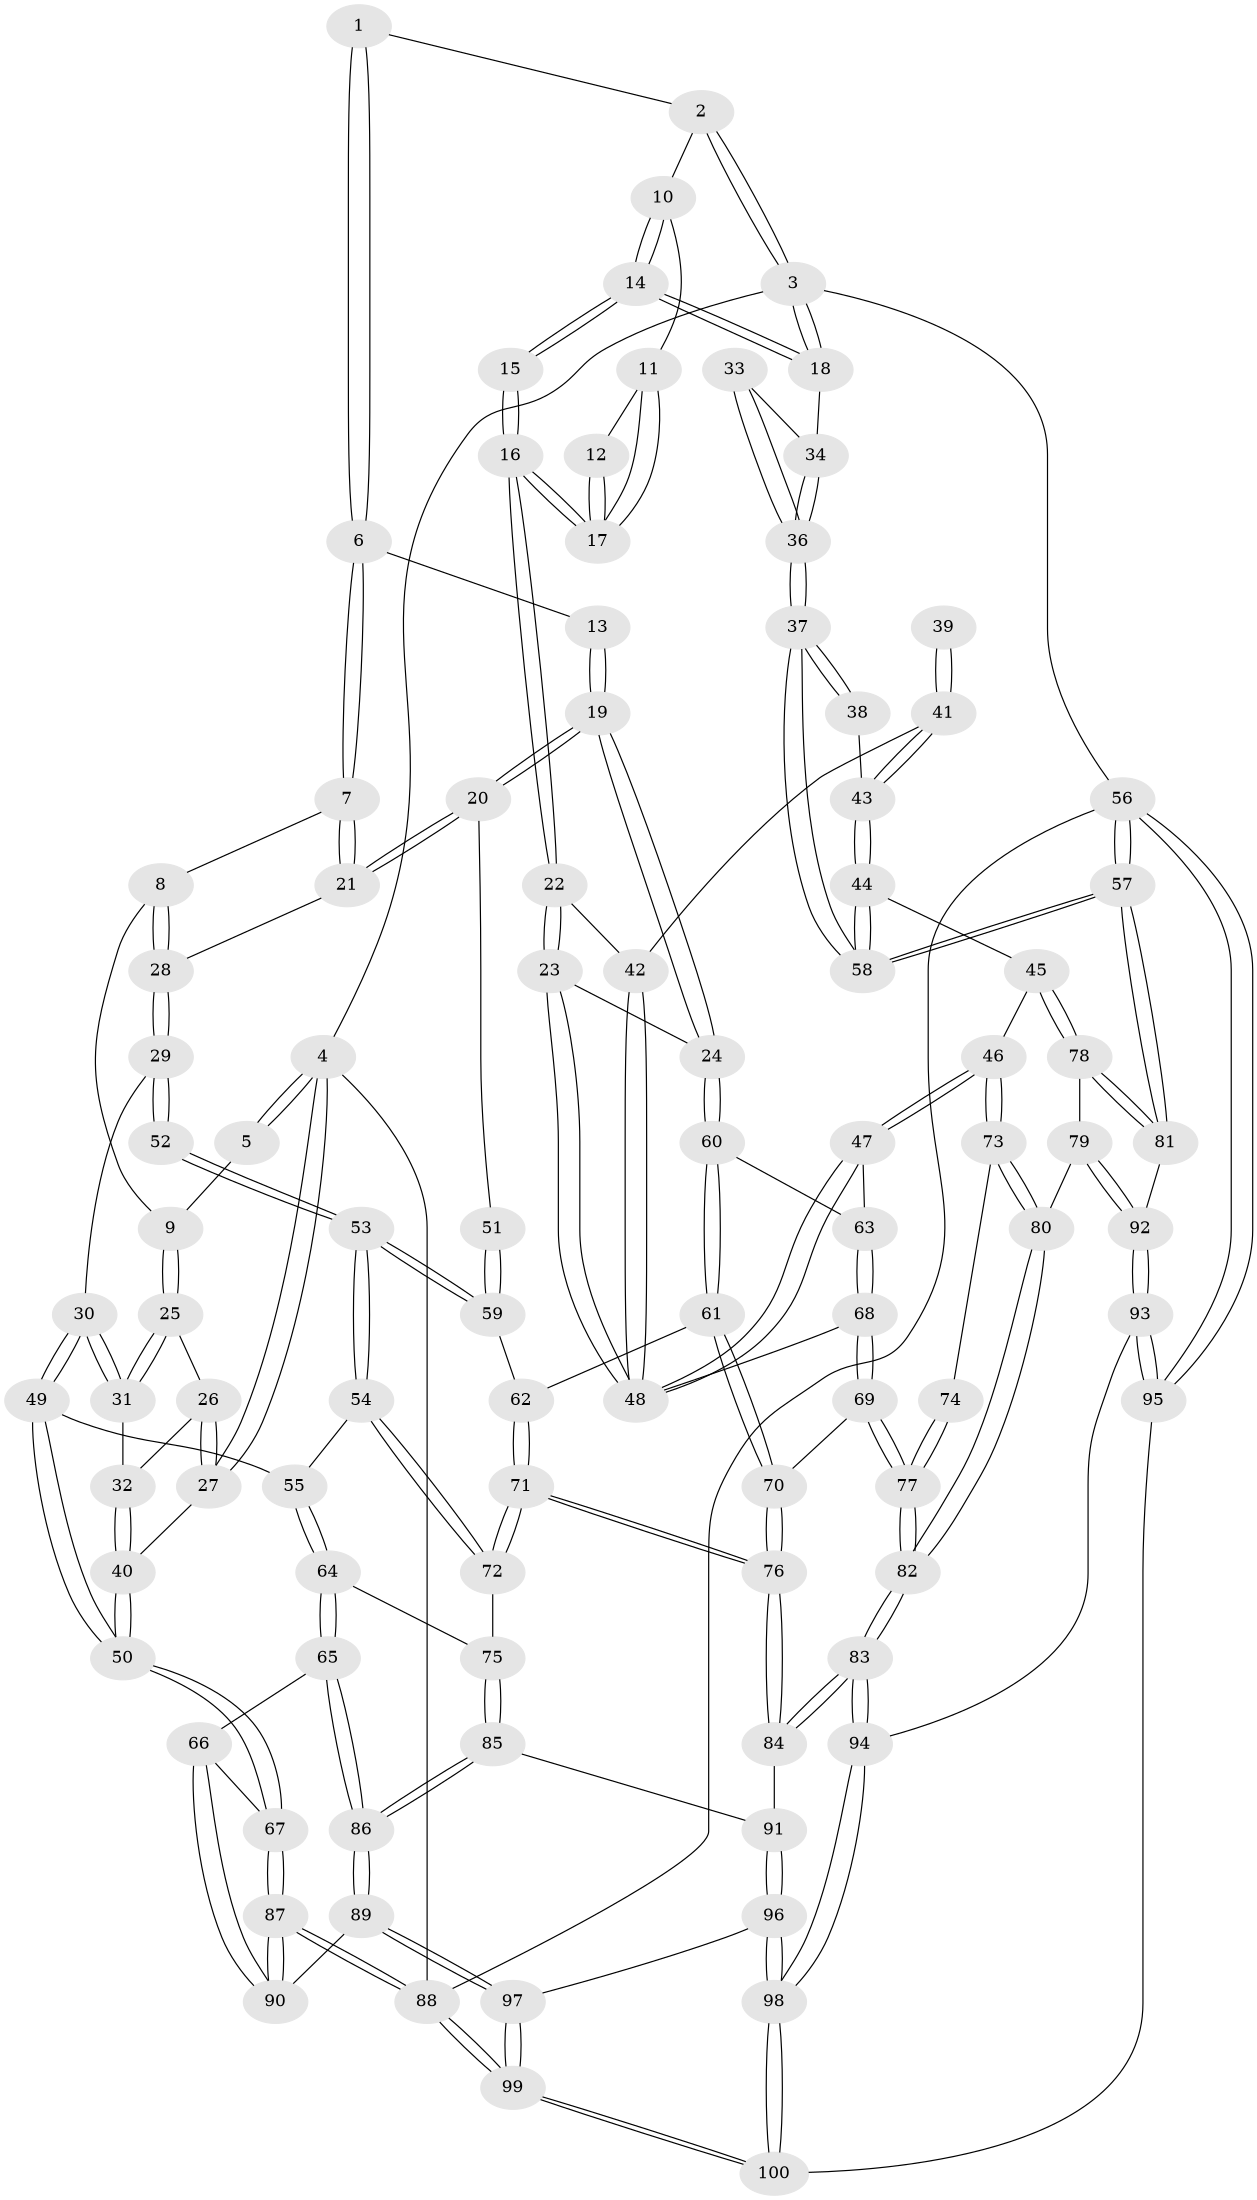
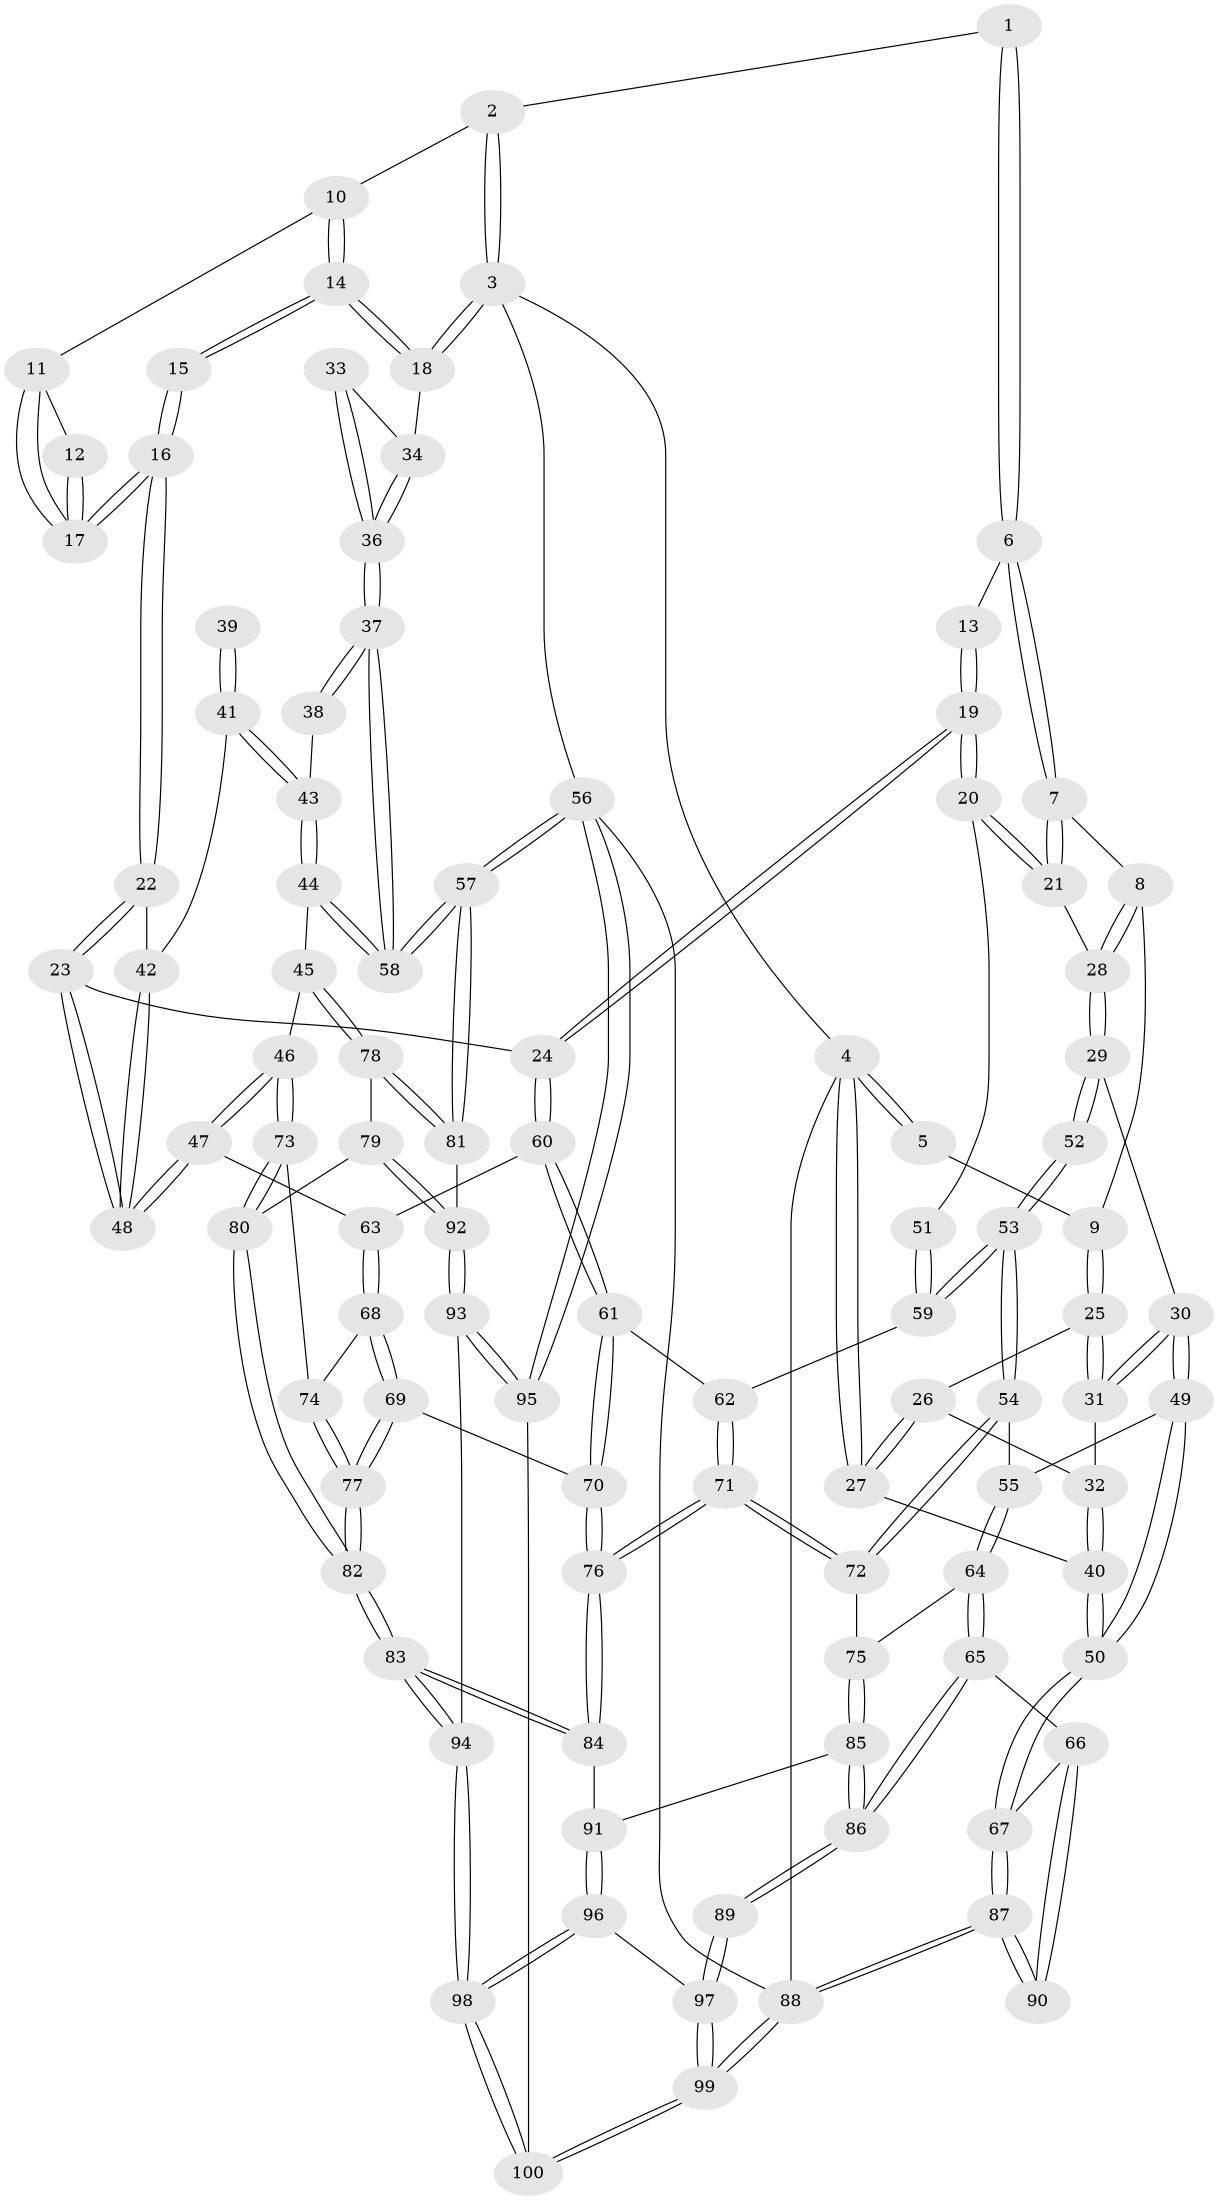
  graph {
    node [color=gray90 style=filled]
    1
    2
    6
    3
    10
    7
    13
    4
    18
    56
    11
    14
    5
    27
    88
    34
    57
    95
    9
    40
    99
    25
    8
    21
    19
    28
    29
    26
    31
    12
    17
    15
    20
    24
    16
    22
    23
    42
    36
    51
    60
    59
    48
    63
    61
    32
    50
    30
    52
    49
    53
    55
    33
    37
    39
    41
    38
    58
    43
    44
    67
    45
    46
    78
    47
    73
    81
    79
    74
    80
    68
    64
    87
    62
    54
    72
    75
    65
    100
    92
    71
    70
    76
    69
    66
    86
    85
    90
    89
    77
    82
    84
    91
    83
    93
    94
    98
    96
    97
    1 -- 2
    1 -- 6
    1 -- 6
    2 -- 3
    2 -- 3
    2 -- 10
    6 -- 7
    6 -- 7
    6 -- 13
    3 -- 4
    3 -- 18
    3 -- 18
    3 -- 56
    10 -- 11
    10 -- 14
    10 -- 14
    7 -- 8
    7 -- 21
    7 -- 21
    13 -- 19
    13 -- 19
    4 -- 5
    4 -- 5
    4 -- 27
    4 -- 27
    4 -- 88
    18 -- 34
    56 -- 88
    56 -- 57
    56 -- 57
    56 -- 95
    56 -- 95
    11 -- 12
    11 -- 17
    11 -- 17
    14 -- 18
    14 -- 18
    14 -- 15
    14 -- 15
    5 -- 9
    27 -- 40
    88 -- 99
    88 -- 99
    34 -- 36
    34 -- 36
    57 -- 58
    57 -- 58
    57 -- 81
    57 -- 81
    95 -- 100
    9 -- 25
    9 -- 25
    40 -- 50
    40 -- 50
    99 -- 100
    99 -- 100
    25 -- 26
    25 -- 31
    25 -- 31
    8 -- 9
    8 -- 28
    8 -- 28
    21 -- 28
    19 -- 20
    19 -- 20
    19 -- 24
    19 -- 24
    28 -- 29
    28 -- 29
    29 -- 30
    29 -- 52
    29 -- 52
    26 -- 27
    26 -- 27
    26 -- 32
    31 -- 32
    12 -- 17
    12 -- 17
    15 -- 16
    15 -- 16
    20 -- 21
    20 -- 21
    20 -- 51
    24 -- 60
    24 -- 60
    16 -- 17
    16 -- 17
    16 -- 22
    16 -- 22
    22 -- 23
    22 -- 23
    22 -- 42
    23 -- 24
    23 -- 48
    23 -- 48
    42 -- 48
    42 -- 48
    36 -- 37
    36 -- 37
    51 -- 59
    51 -- 59
    60 -- 63
    60 -- 61
    60 -- 61
    59 -- 62
    63 -- 68
    63 -- 68
    61 -- 62
    61 -- 70
    61 -- 70
    32 -- 40
    32 -- 40
    50 -- 67
    50 -- 67
    30 -- 31
    30 -- 31
    30 -- 49
    30 -- 49
    52 -- 53
    52 -- 53
    49 -- 50
    49 -- 50
    49 -- 55
    53 -- 59
    53 -- 59
    53 -- 54
    53 -- 54
    55 -- 64
    55 -- 64
    33 -- 34
    33 -- 36
    33 -- 36
    37 -- 38
    37 -- 38
    37 -- 58
    37 -- 58
    39 -- 41
    39 -- 41
    41 -- 42
    41 -- 43
    41 -- 43
    38 -- 43
    43 -- 44
    43 -- 44
    44 -- 58
    44 -- 58
    44 -- 45
    67 -- 87
    67 -- 87
    45 -- 46
    45 -- 78
    45 -- 78
    46 -- 47
    46 -- 47
    46 -- 73
    46 -- 73
    78 -- 81
    78 -- 81
    78 -- 79
    47 -- 48
    47 -- 48
    47 -- 63
    73 -- 74
    73 -- 80
    73 -- 80
    81 -- 92
    79 -- 80
    79 -- 92
    79 -- 92
    74 -- 77
    74 -- 77
    80 -- 82
    80 -- 82
-   68 -- 48
+   68 -- 74
    68 -- 69
    68 -- 69
    64 -- 75
    64 -- 65
    64 -- 65
    87 -- 88
    87 -- 88
    87 -- 90
    87 -- 90
    62 -- 71
    62 -- 71
    54 -- 55
    54 -- 72
    54 -- 72
    72 -- 75
    75 -- 85
    75 -- 85
    65 -- 66
    65 -- 86
    65 -- 86
    92 -- 93
    92 -- 93
    71 -- 72
    71 -- 72
    71 -- 76
    71 -- 76
    70 -- 76
    70 -- 76
    76 -- 84
    76 -- 84
    69 -- 70
    69 -- 77
    69 -- 77
    66 -- 67
    66 -- 90
    66 -- 90
    86 -- 89
    86 -- 89
    85 -- 86
    85 -- 86
    85 -- 91
-   89 -- 90
    89 -- 97
    89 -- 97
    77 -- 82
    77 -- 82
    82 -- 83
    82 -- 83
    84 -- 91
    91 -- 96
    91 -- 96
    83 -- 84
    83 -- 84
    83 -- 94
    83 -- 94
    93 -- 95
    93 -- 95
    93 -- 94
    94 -- 98
    94 -- 98
    98 -- 100
    98 -- 100
    96 -- 98
    96 -- 98
    96 -- 97
    97 -- 99
    97 -- 99
  }
